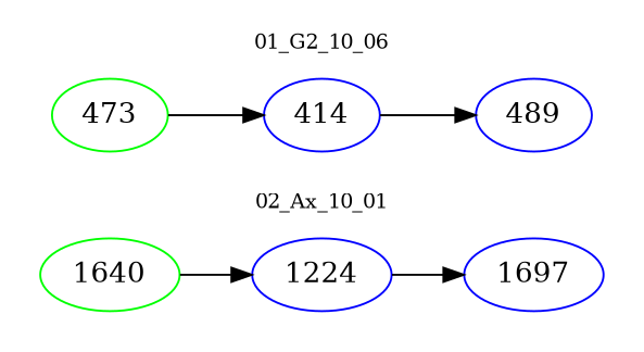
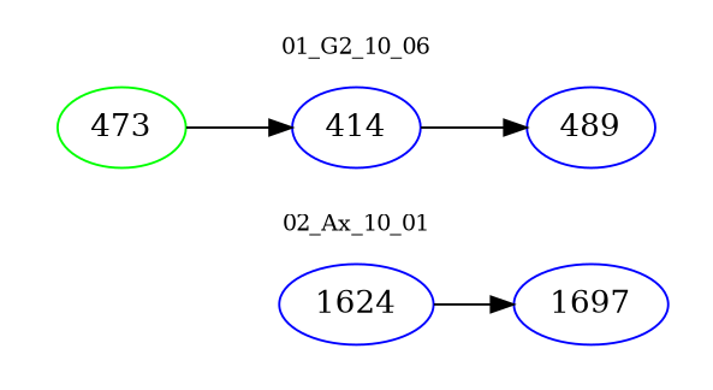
  digraph {
    rankdir=LR
    node [color=blue]
    edge [color=black]
-   n1 [color=green label=1640]
-   n2 [label=1224]
+   n2 [label=1624]
    n3 [label=1697]
    n4 [color=green label=473]
    n5 [label=414]
    n6 [label=489]
    subgraph cluster_1 {
      color=white
      fontsize=10
      label="02_Ax_10_01"
-     n1
      n2
      n3
    }
    subgraph cluster_2 {
      color=white
      fontsize=10
      label="01_G2_10_06"
      n4
      n5
      n6
    }
-   n1 -> n2
    n2 -> n3
    n4 -> n5
    n5 -> n6
  }
